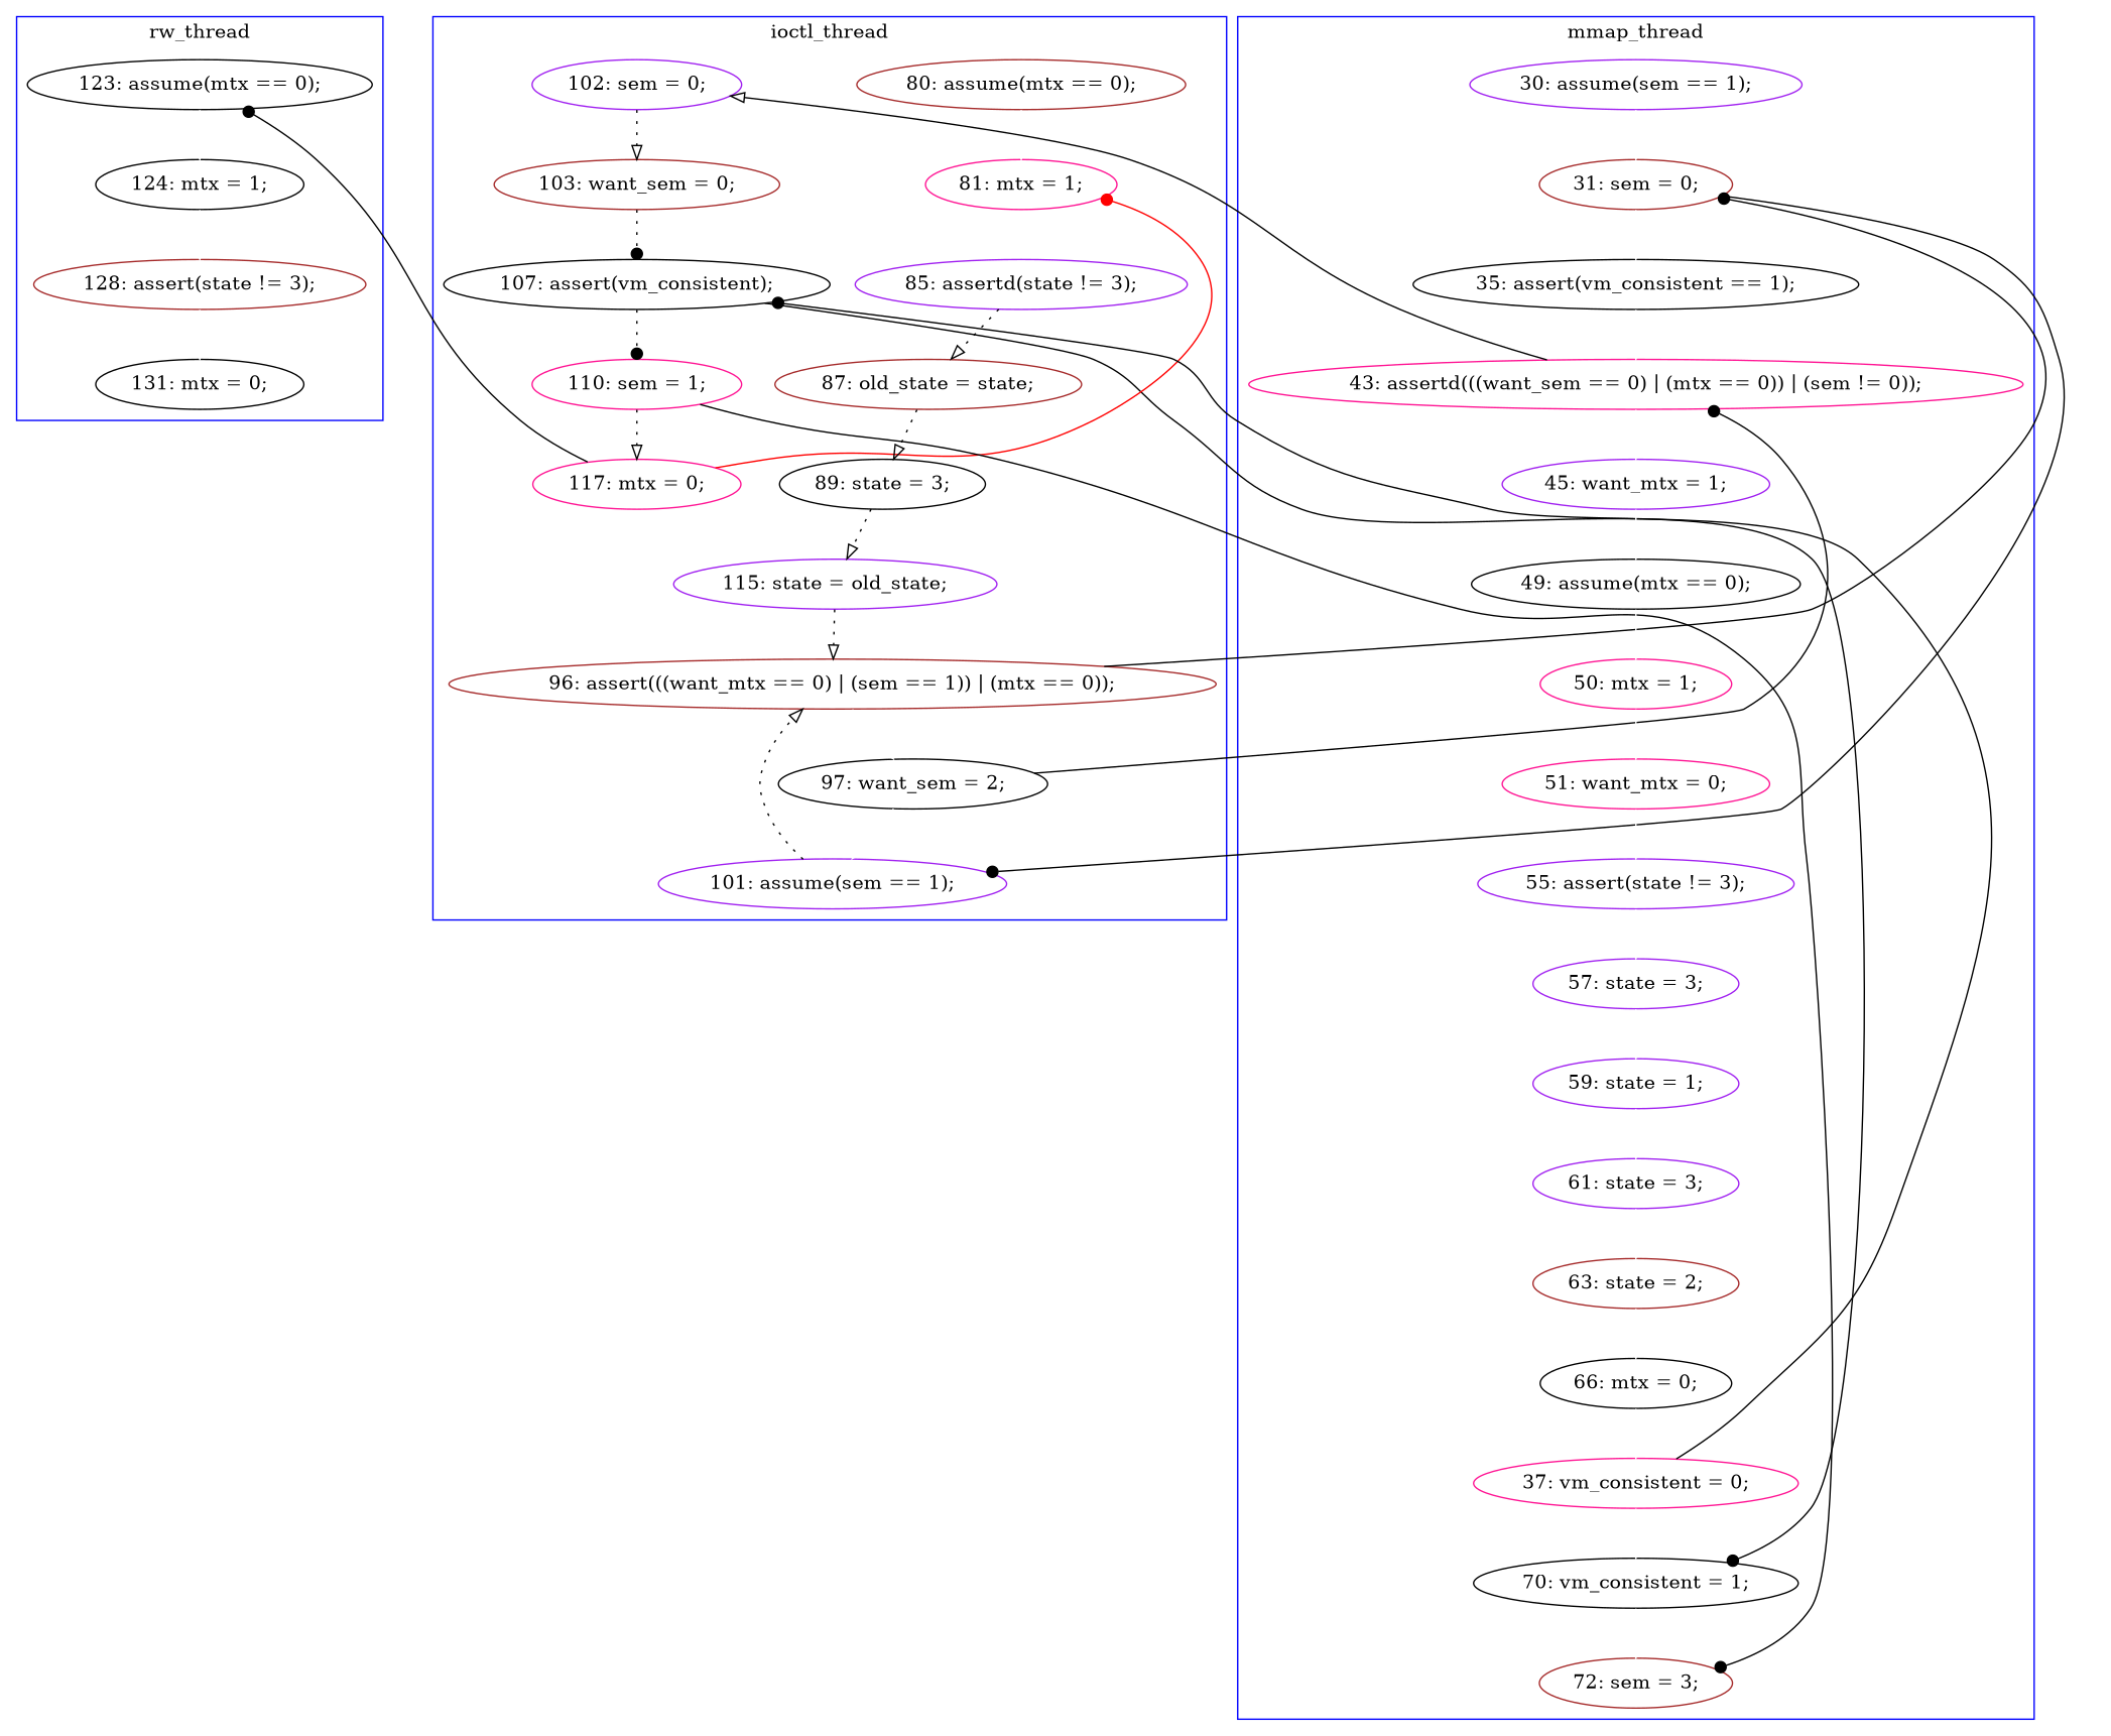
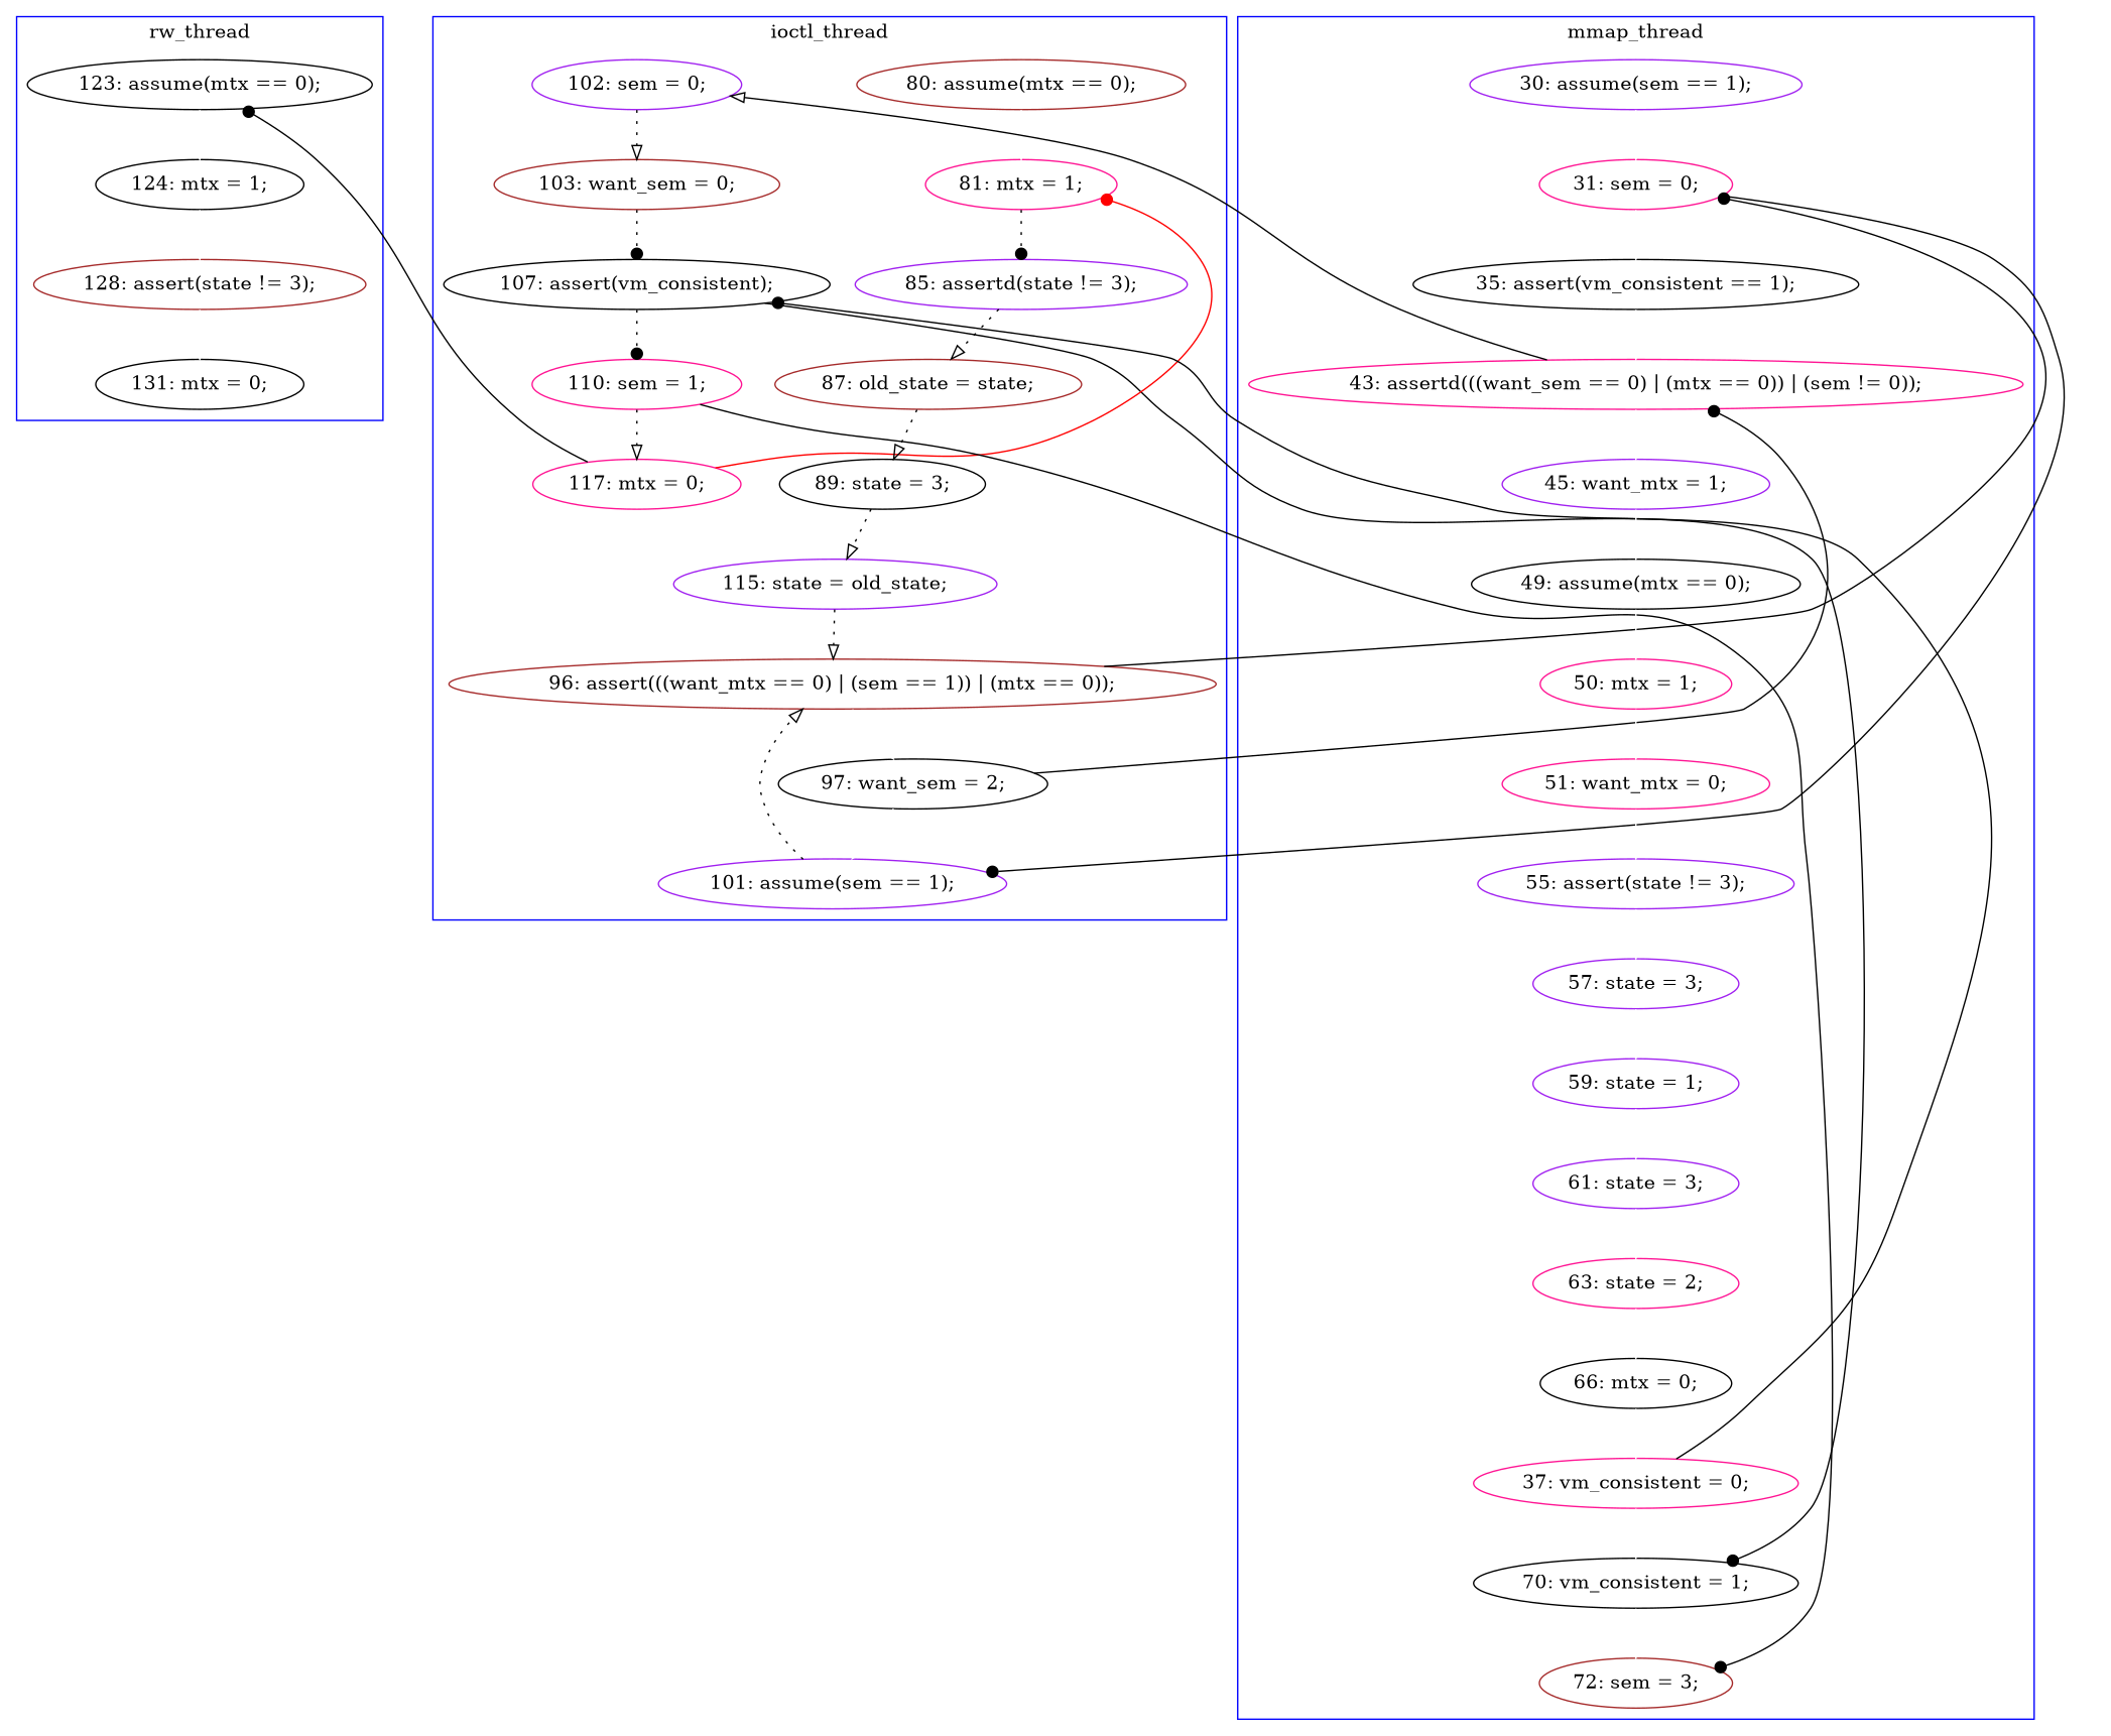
  digraph {
    node [color=black]
    edge [color=white style=solid]
    n1 [label="123: assume(mtx == 0);"]
    n2 [label="124: mtx = 1;"]
    n3 [color=brown label="128: assert(state != 3);"]
    n4 [label="131: mtx = 0;"]
    n5 [label="107: assert(vm_consistent);"]
    n6 [color=brown label="80: assume(mtx == 0);"]
    n7 [color=deeppink label="81: mtx = 1;"]
    n8 [color=deeppink label="117: mtx = 0;"]
    n9 [color=purple label="101: assume(sem == 1);"]
    n10 [color=purple label="85: assertd(state != 3);"]
    n11 [color=brown label="87: old_state = state;"]
    n12 [label="89: state = 3;"]
    n13 [color=purple label="115: state = old_state;"]
    n14 [label="97: want_sem = 2;"]
    n15 [color=brown label="96: assert(((want_mtx == 0) | (sem == 1)) | (mtx == 0));"]
    n16 [color=deeppink label="110: sem = 1;"]
    n17 [color=purple label="102: sem = 0;"]
    n18 [color=brown label="103: want_sem = 0;"]
    n19 [color=deeppink label="37: vm_consistent = 0;"]
    n20 [label="70: vm_consistent = 1;"]
-   n21 [color=brown label="31: sem = 0;"]
+   n21 [color=deeppink label="31: sem = 0;"]
    n22 [label="35: assert(vm_consistent == 1);"]
    n23 [color=deeppink label="50: mtx = 1;"]
    n24 [color=deeppink label="51: want_mtx = 0;"]
    n25 [color=purple label="55: assert(state != 3);"]
    n26 [color=purple label="57: state = 3;"]
    n27 [color=deeppink label="43: assertd(((want_sem == 0) | (mtx == 0)) | (sem != 0));"]
    n28 [color=purple label="61: state = 3;"]
-   n29 [color=brown label="63: state = 2;"]
+   n29 [color=deeppink label="63: state = 2;"]
    n30 [label="66: mtx = 0;"]
    n31 [color=brown label="72: sem = 3;"]
    n32 [label="49: assume(mtx == 0);"]
    n33 [color=purple label="59: state = 1;"]
    n34 [color=purple label="30: assume(sem == 1);"]
    n35 [color=purple label="45: want_mtx = 1;"]
    subgraph cluster_1 {
      color=blue
      label=rw_thread
      n1
      n2
      n3
      n4
    }
    subgraph cluster_2 {
      color=blue
      label=ioctl_thread
      n5
      n6
      n7
      n8
      n9
      n10
      n11
      n12
      n13
      n14
      n15
      n16
      n17
      n18
    }
    subgraph cluster_3 {
      color=blue
      label=mmap_thread
      n19
      n20
      n21
      n22
      n23
      n24
      n25
      n26
      n27
      n28
      n29
      n30
      n31
      n32
      n33
      n34
      n35
    }
    n1 -> n2
    n2 -> n3
    n3 -> n4
    n5 -> n16 [arrowhead=dot color=black style=dotted]
    n5 -> n20 [arrowhead=dot color=black constraint=false]
    n6 -> n7
+   n7 -> n10 [arrowhead=dot color=black style=dotted]
    n8 -> n1 [arrowhead=dot color=black constraint=false]
    n8 -> n7 [arrowhead=dot color=red constraint=false]
    n9 -> n15 [arrowhead=onormal color=black style=dotted]
    n10 -> n11 [arrowhead=onormal color=black style=dotted]
    n11 -> n12 [arrowhead=onormal color=black style=dotted]
    n12 -> n13 [arrowhead=onormal color=black style=dotted]
    n13 -> n15 [arrowhead=onormal color=black style=dotted]
    n14 -> n9
    n14 -> n27 [arrowhead=dot color=black constraint=false]
    n15 -> n14
    n15 -> n21 [arrowhead=dot color=black constraint=false]
    n16 -> n8 [arrowhead=onormal color=black style=dotted]
    n16 -> n31 [arrowhead=dot color=black constraint=false]
    n17 -> n18 [arrowhead=onormal color=black style=dotted]
    n18 -> n5 [arrowhead=dot color=black style=dotted]
    n19 -> n5 [arrowhead=dot color=black constraint=false]
    n19 -> n20
    n20 -> n31
    n21 -> n9 [arrowhead=dot color=black constraint=false]
    n21 -> n22
    n22 -> n27
    n23 -> n24
    n24 -> n25
    n25 -> n26
    n26 -> n33
    n27 -> n17 [arrowhead=onormal color=black constraint=false]
    n27 -> n35
    n28 -> n29
    n29 -> n30
    n30 -> n19
    n32 -> n23
    n33 -> n28
    n34 -> n21
    n35 -> n32
  }
